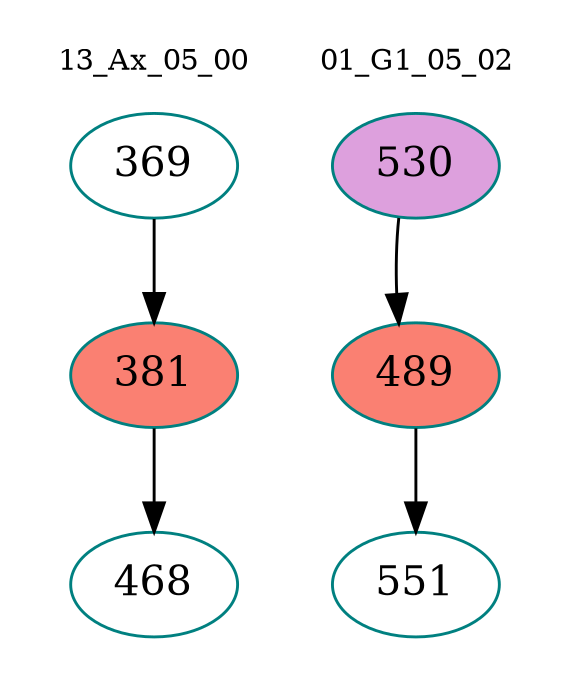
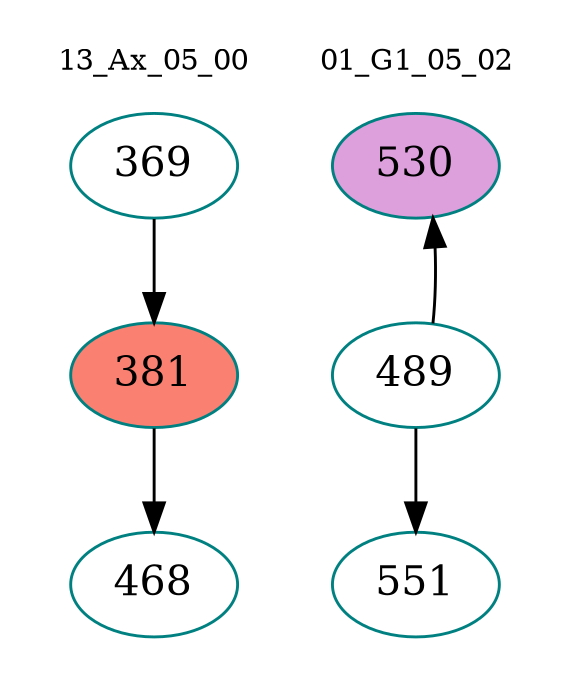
  digraph {
    node [color=teal fillcolor=white style=filled]
    edge [color=black]
    n1 [label=369]
    n2 [fillcolor=salmon label=381]
    n3 [label=468]
    n4 [fillcolor=plum label=530]
-   n5 [fillcolor=salmon label=489]
+   n5 [label=489]
    n6 [label=551]
    subgraph cluster_1 {
      color=white
      fontsize=10
      label="13_Ax_05_00"
      n1
      n2
      n3
    }
    subgraph cluster_2 {
      color=white
      fontsize=10
      label="01_G1_05_02"
      n4
      n5
      n6
    }
    n1 -> n2
    n2 -> n3
-   n4 -> n5
+   n5 -> n4
    n5 -> n6
  }
